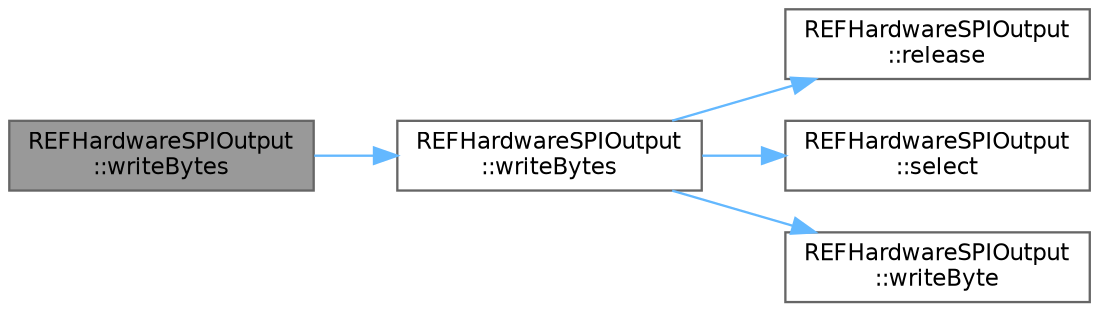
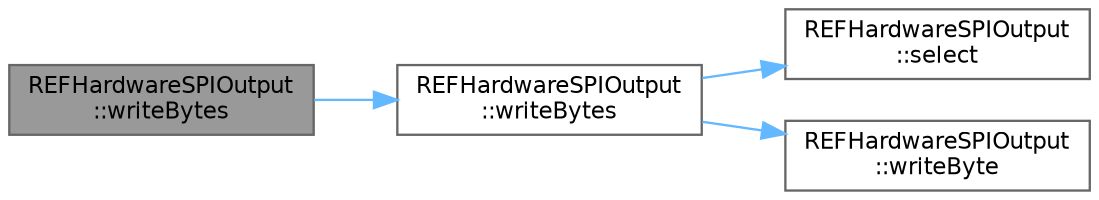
  digraph {
    rankdir=LR
    node [color=grey40 fillcolor=white fontname=Helvetica fontsize=10 shape=box style=filled]
    edge [color=steelblue1 fontname=Helvetica fontsize=10 labelfontname=Helvetica labelfontsize=10 style=solid]
    n1 [color=gray40 fillcolor=grey60 fontcolor=black height=0.2 label="REFHardwareSPIOutput\l::writeBytes" width=0.4]
    n2 [height=0.2 label="REFHardwareSPIOutput\l::writeBytes" width=0.4]
-   n3 [height=0.2 label="REFHardwareSPIOutput\l::release" width=0.4]
    n4 [height=0.2 label="REFHardwareSPIOutput\l::select" width=0.4]
    n5 [height=0.2 label="REFHardwareSPIOutput\l::writeByte" width=0.4]
    n1 -> n2
-   n2 -> n3
    n2 -> n4
    n2 -> n5
  }
